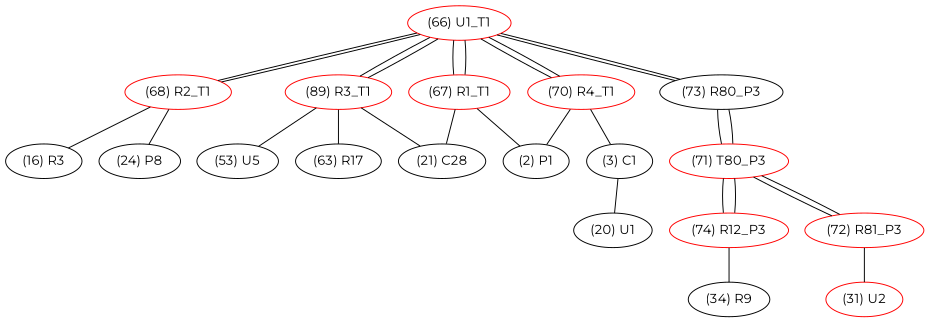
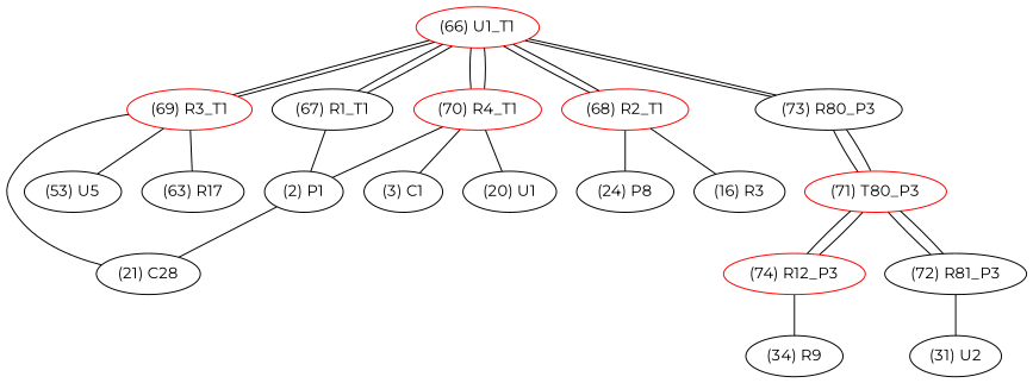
  graph {
    fontname=Montserrat
    node [fontname=Montserrat]
    edge [fontname=Montserrat]
    n1 [color=red label="(66) U1_T1"]
-   n2 [color=red label="(67) R1_T1"]
+   n2 [color=black label="(67) R1_T1"]
    n3 [color=red label="(68) R2_T1"]
-   n4 [color=red label="(89) R3_T1"]
+   n4 [color=red label="(69) R3_T1"]
    n5 [color=red label="(70) R4_T1"]
    n6 [color=black label="(73) R80_P3"]
    n7 [label="(21) C28"]
    n8 [label="(2) P1"]
    n9 [label="(16) R3"]
    n10 [label="(24) P8"]
    n11 [label="(53) U5"]
    n12 [label="(63) R17"]
    n13 [label="(20) U1"]
    n14 [label="(3) C1"]
    n15 [color=red label="(71) T80_P3"]
-   n16 [color=red label="(72) R81_P3"]
+   n16 [color=black label="(72) R81_P3"]
    n17 [color=red label="(74) R12_P3"]
-   n18 [label="(31) U2" color=red]
+   n18 [label="(31) U2"]
    n19 [label="(34) R9"]
    n1 -- n2
    n1 -- n3
    n1 -- n4
    n1 -- n5
    n1 -- n6
    n2 -- n1
-   n2 -- n7
+   n8 -- n7
    n2 -- n8
    n3 -- n1
    n3 -- n9
    n3 -- n10
    n4 -- n1
    n4 -- n7
    n4 -- n11
    n4 -- n12
    n5 -- n1
    n5 -- n8
-   n14 -- n13
+   n5 -- n13
    n5 -- n14
    n6 -- n1
    n6 -- n15
    n15 -- n6
    n15 -- n16
    n15 -- n17
    n16 -- n15
    n16 -- n18
    n17 -- n15
    n17 -- n19
  }
